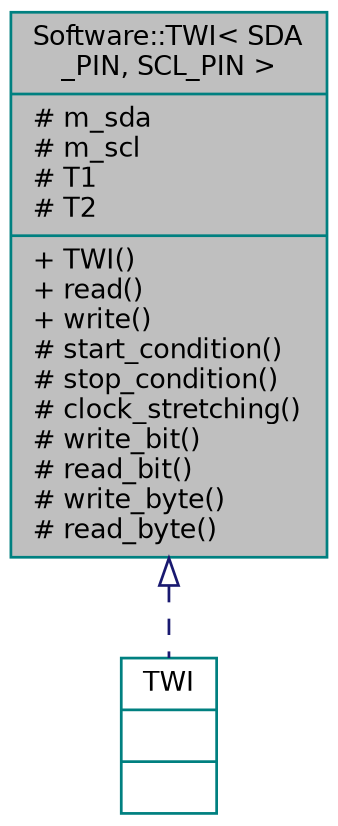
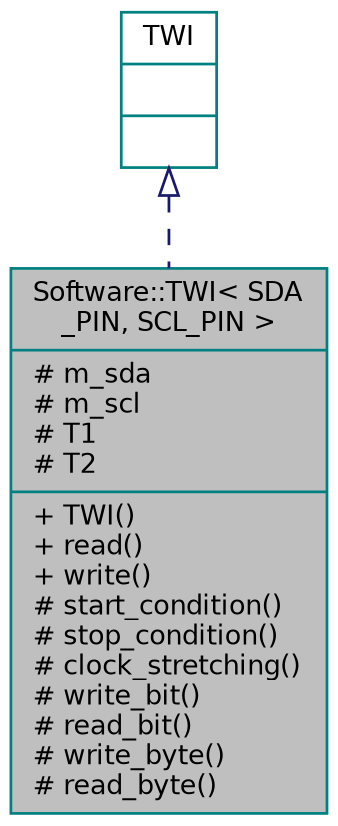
  digraph {
    node [color=teal fontname=Helvetica fontsize=10 shape=record style=filled]
    n1 [fillcolor=grey75 fontcolor=black height=0.2 label="{Software::TWI\< SDA\l_PIN, SCL_PIN \>\n|# m_sda\l# m_scl\l# T1\l# T2\l|+ TWI()\l+ read()\l+ write()\l# start_condition()\l# stop_condition()\l# clock_stretching()\l# write_bit()\l# read_bit()\l# write_byte()\l# read_byte()\l}" width=0.4]
    n2 [fillcolor=white height=0.2 label="{TWI\n||}" width=0.4]
-   n1 -> n2 [arrowtail=onormal color=midnightblue dir=back fontname=Helvetica fontsize=10 labelfontname=Helvetica labelfontsize=10 style=dashed]
+   n2 -> n1 [arrowtail=onormal color=midnightblue dir=back fontname=Helvetica fontsize=10 labelfontname=Helvetica labelfontsize=10 style=dashed]
  }
